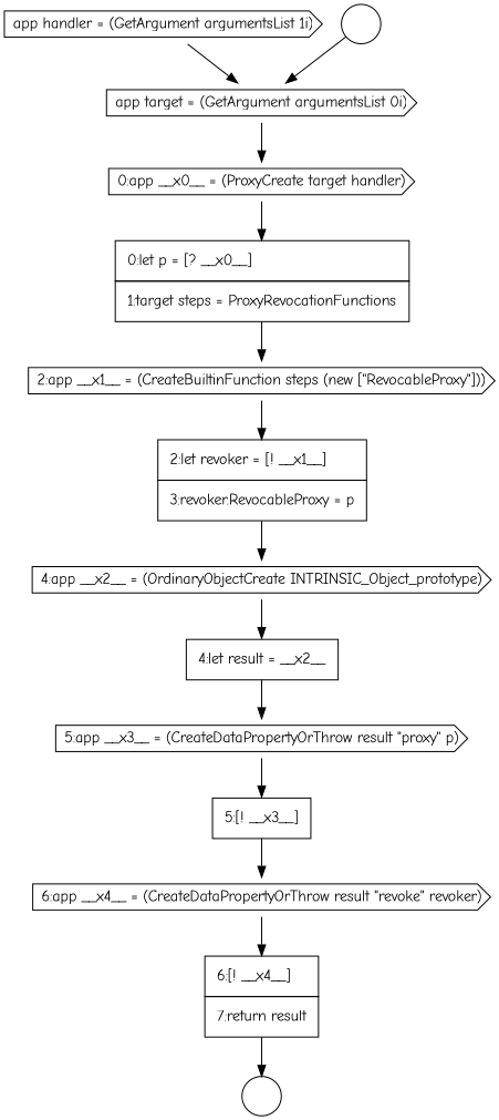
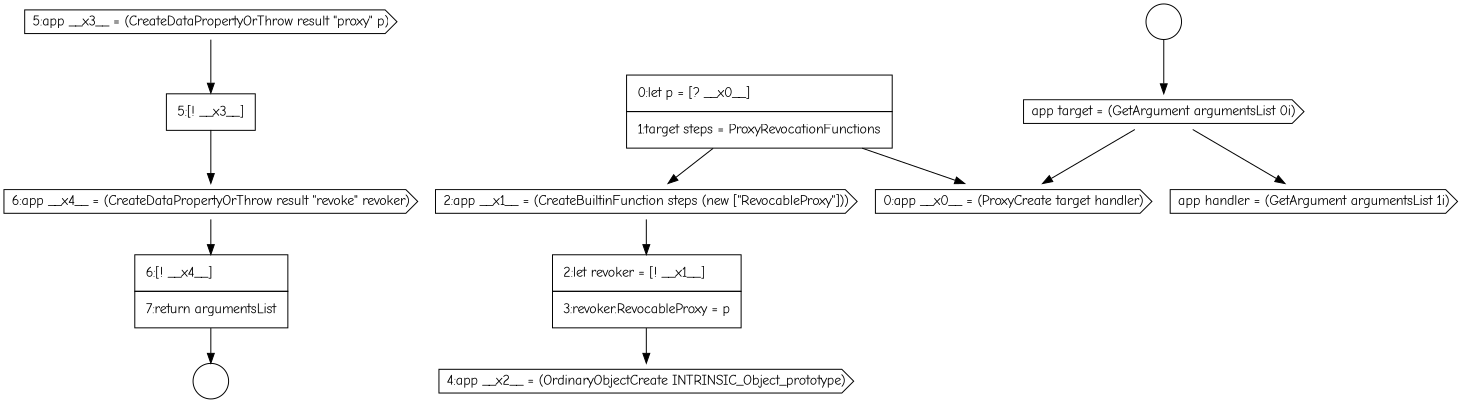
  digraph {
    fontname="Comic Neue"
    node [color=black fillcolor=white fontname="Comic Neue" shape=cds style=filled]
    edge [color=black fontname="Comic Neue"]
    n1 [label=<<font color="black">     <table border="0" cellborder="1" cellspacing="0" cellpadding="10">       <tr><td align="left">5:[! __x3__]</td></tr>     </table>   </font>> margin=0 shape=none]
    n2 [label=<<font color="black">6:app __x4__ = (CreateDataPropertyOrThrow result &quot;revoke&quot; revoker)</font>>]
-   n3 [label=<<font color="black">     <table border="0" cellborder="1" cellspacing="0" cellpadding="10">       <tr><td align="left">6:[! __x4__]</td></tr>       <tr><td align="left">7:return result</td></tr>     </table>   </font>> margin=0 shape=none]
+   n3 [label=<<font color="black">     <table border="0" cellborder="1" cellspacing="0" cellpadding="10">       <tr><td align="left">6:[! __x4__]</td></tr>       <tr><td align="left">7:return argumentsList</td></tr>     </table>   </font>> margin=0 shape=none]
    n4 [label=<<font color="black">app handler = (GetArgument argumentsList 1i)</font>>]
    n5 [label=<<font color="black">0:app __x0__ = (ProxyCreate target handler)</font>>]
    n6 [label=<<font color="black">     <table border="0" cellborder="1" cellspacing="0" cellpadding="10">       <tr><td align="left">0:let p = [? __x0__]</td></tr>       <tr><td align="left">1:target steps = ProxyRevocationFunctions</td></tr>     </table>   </font>> margin=0 shape=none]
    n7 [label=<<font color="black">     <table border="0" cellborder="1" cellspacing="0" cellpadding="10">       <tr><td align="left">2:let revoker = [! __x1__]</td></tr>       <tr><td align="left">3:revoker.RevocableProxy = p</td></tr>     </table>   </font>> margin=0 shape=none]
    n8 [label=<<font color="black">4:app __x2__ = (OrdinaryObjectCreate INTRINSIC_Object_prototype)</font>>]
-   n9 [label=<<font color="black">     <table border="0" cellborder="1" cellspacing="0" cellpadding="10">       <tr><td align="left">4:let result = __x2__</td></tr>     </table>   </font>> margin=0 shape=none]
    n10 [label=" " shape=circle]
    n11 [label=<<font color="black">5:app __x3__ = (CreateDataPropertyOrThrow result &quot;proxy&quot; p)</font>>]
    n12 [label=<<font color="black">2:app __x1__ = (CreateBuiltinFunction steps (new [&quot;RevocableProxy&quot;]))</font>>]
    n13 [label=" " shape=circle]
    n14 [label=<<font color="black">app target = (GetArgument argumentsList 0i)</font>>]
    n1 -> n2
    n2 -> n3
    n3 -> n10
-   n5 -> n6
+   n6 -> n5
    n6 -> n12
    n7 -> n8
-   n8 -> n9
-   n9 -> n11
    n11 -> n1
    n12 -> n7
    n13 -> n14
-   n4 -> n14
+   n14 -> n4
    n14 -> n5
  }
